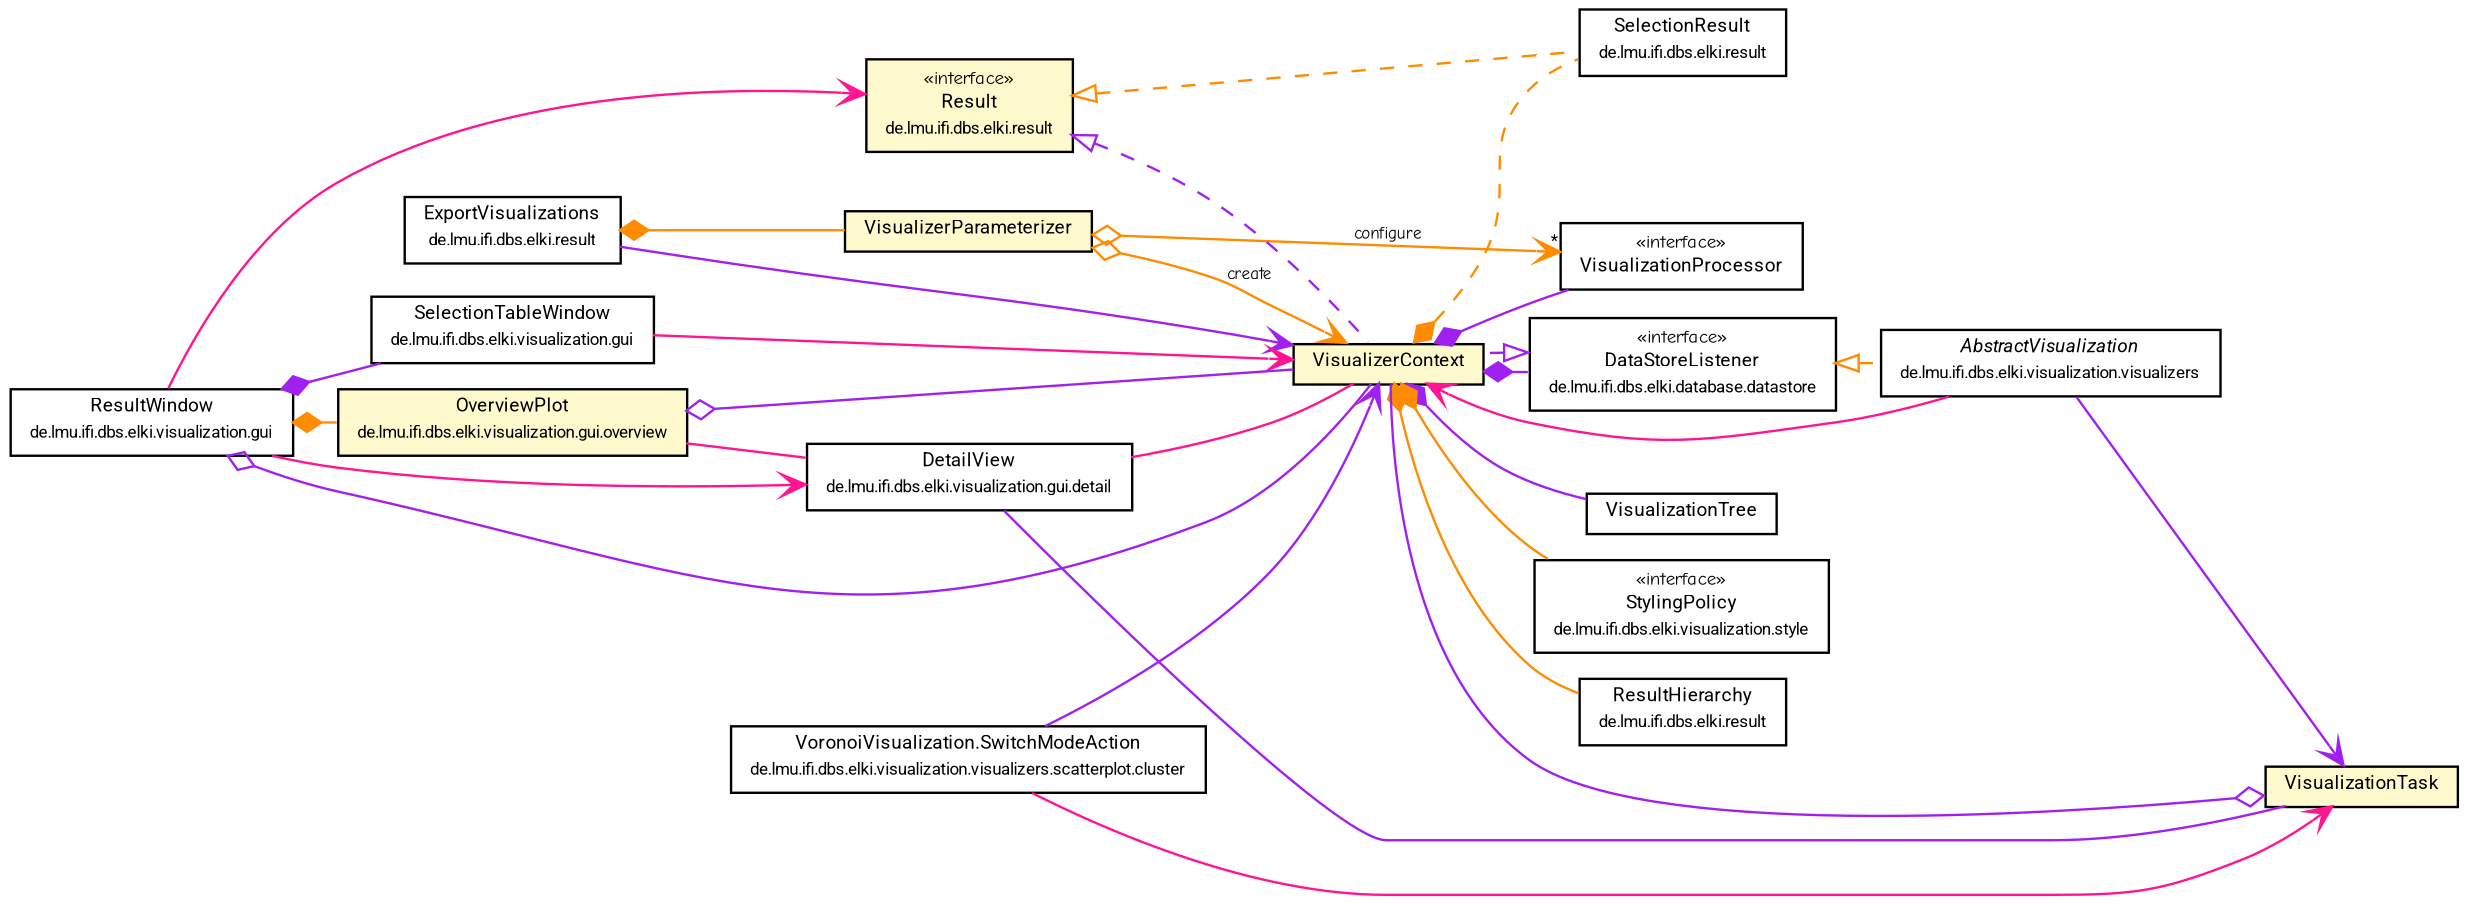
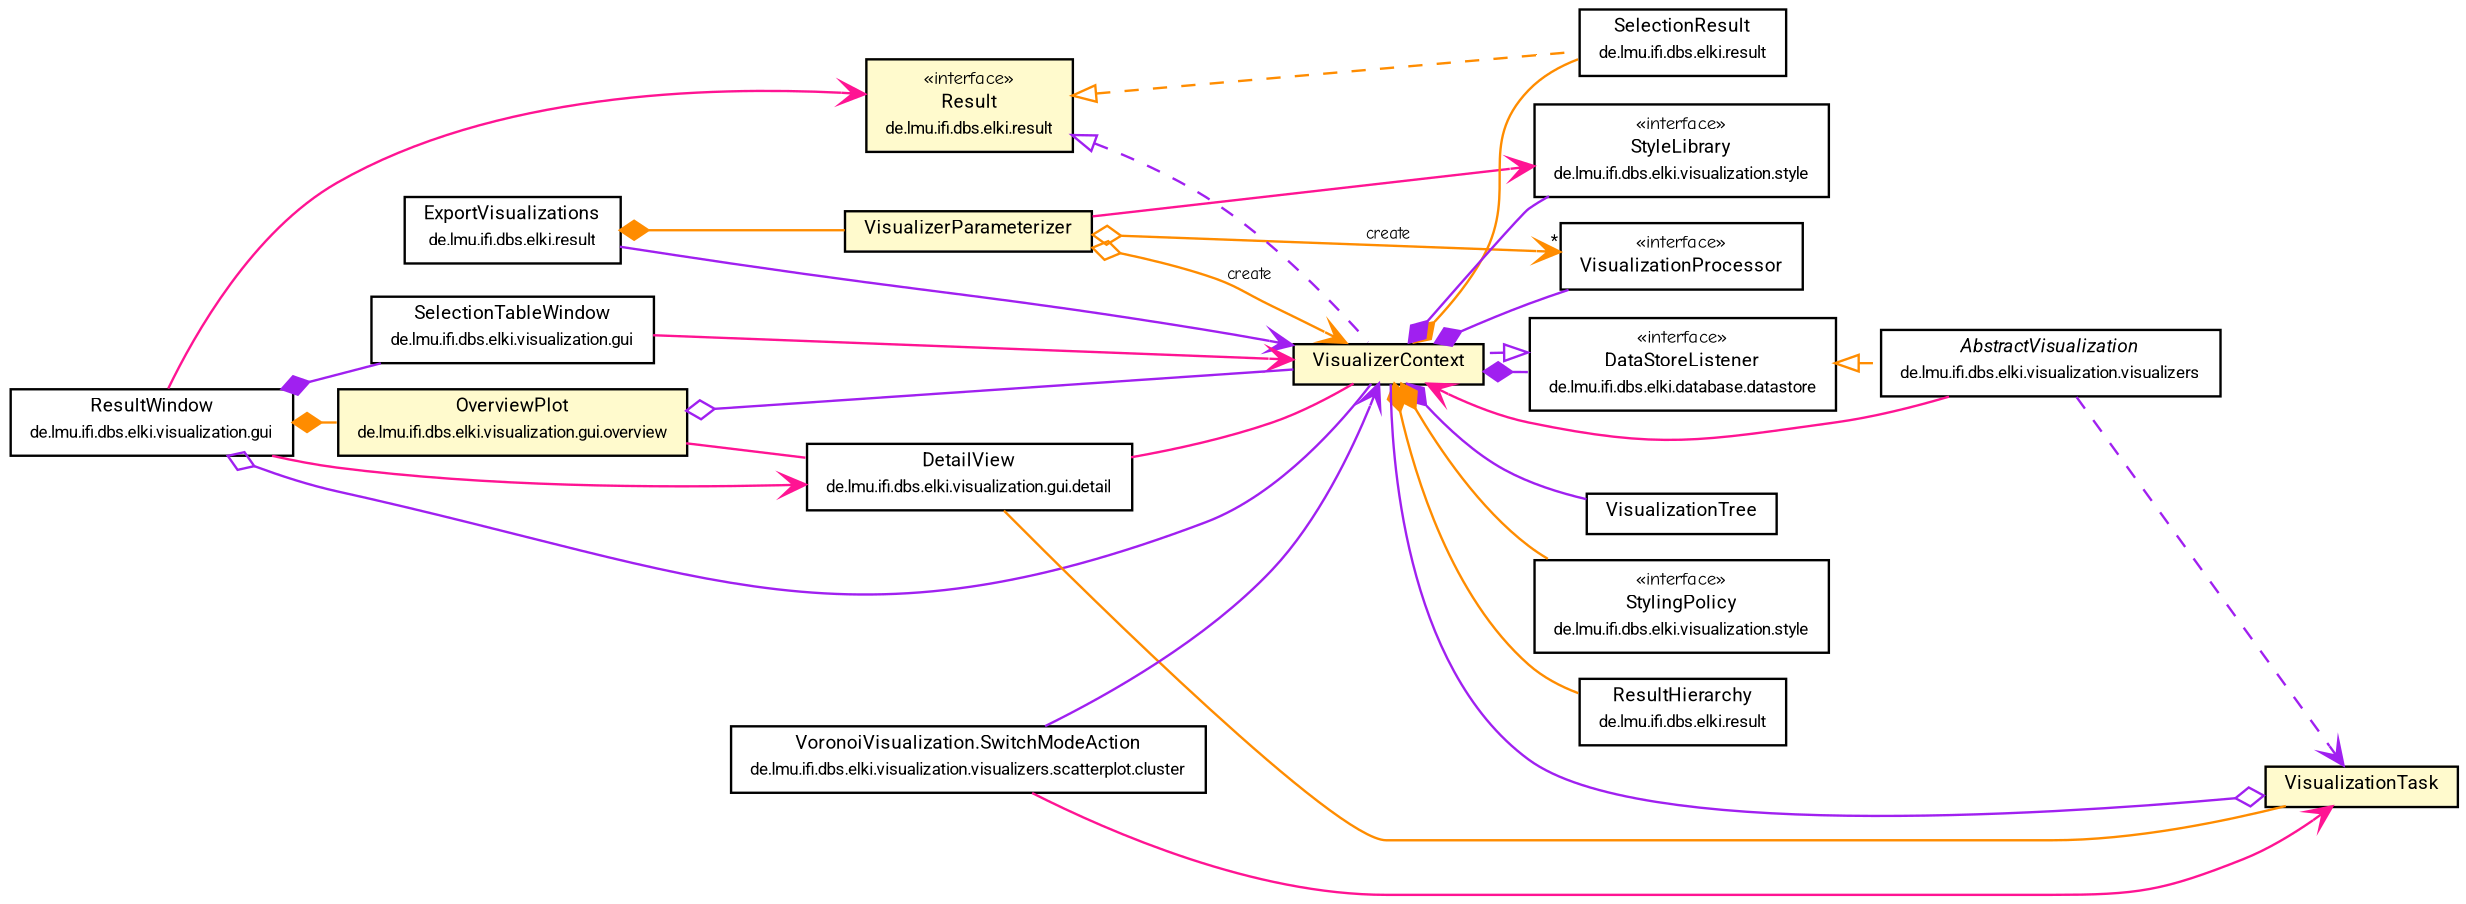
  digraph {
    fontname="Comic Neue"
    nodesep=0.15
    rankdir=LR
    ranksep=0.25
    node [fontcolor=black fontname="Comic Neue" fontsize=8 margin=0 shape=plaintext]
    edge [arrowhead=none color=purple dir=back fontname="Comic Neue" fontsize=7 labelfontname=Roboto labelfontsize=7 weight=6]
    n1 [height=0 label=<<table title="de.lmu.ifi.dbs.elki.result.SelectionResult" border="0" cellborder="1" cellspacing="0" cellpadding="2" href="../result/SelectionResult.html" target="_parent"> 		<tr><td><table border="0" cellspacing="0" cellpadding="1"> 		<tr><td align="center" balign="center"> <font face="Roboto">SelectionResult</font> </td></tr> 		<tr><td align="center" balign="center"> <font face="Roboto" point-size="7.0">de.lmu.ifi.dbs.elki.result</font> </td></tr> 		</table></td></tr> 		</table>> width=0]
    n2 [height=0 label=<<table title="de.lmu.ifi.dbs.elki.result.ExportVisualizations" border="0" cellborder="1" cellspacing="0" cellpadding="2" href="../result/ExportVisualizations.html" target="_parent"> 		<tr><td><table border="0" cellspacing="0" cellpadding="1"> 		<tr><td align="center" balign="center"> <font face="Roboto">ExportVisualizations</font> </td></tr> 		<tr><td align="center" balign="center"> <font face="Roboto" point-size="7.0">de.lmu.ifi.dbs.elki.result</font> </td></tr> 		</table></td></tr> 		</table>> width=0]
    n3 [height=0 label=<<table title="de.lmu.ifi.dbs.elki.visualization.VisualizerParameterizer" border="0" cellborder="1" cellspacing="0" cellpadding="2" bgcolor="LemonChiffon" href="VisualizerParameterizer.html" target="_parent"> 		<tr><td><table border="0" cellspacing="0" cellpadding="1"> 		<tr><td align="center" balign="center"> <font face="Roboto">VisualizerParameterizer</font> </td></tr> 		</table></td></tr> 		</table>> width=0]
    n4 [height=0 label=<<table title="de.lmu.ifi.dbs.elki.visualization.VisualizerContext" border="0" cellborder="1" cellspacing="0" cellpadding="2" bgcolor="lemonChiffon" href="VisualizerContext.html" target="_parent"> 		<tr><td><table border="0" cellspacing="0" cellpadding="1"> 		<tr><td align="center" balign="center"> <font face="Roboto">VisualizerContext</font> </td></tr> 		</table></td></tr> 		</table>> width=0]
    n5 [height=0 label=<<table title="de.lmu.ifi.dbs.elki.visualization.VisualizationProcessor" border="0" cellborder="1" cellspacing="0" cellpadding="2" href="VisualizationProcessor.html" target="_parent"> 		<tr><td><table border="0" cellspacing="0" cellpadding="1"> 		<tr><td align="center" balign="center"> &#171;interface&#187; </td></tr> 		<tr><td align="center" balign="center"> <font face="Roboto">VisualizationProcessor</font> </td></tr> 		</table></td></tr> 		</table>> width=0]
+   n6 [height=0 label=<<table title="de.lmu.ifi.dbs.elki.visualization.style.StyleLibrary" border="0" cellborder="1" cellspacing="0" cellpadding="2" href="style/StyleLibrary.html" target="_parent"> 		<tr><td><table border="0" cellspacing="0" cellpadding="1"> 		<tr><td align="center" balign="center"> &#171;interface&#187; </td></tr> 		<tr><td align="center" balign="center"> <font face="Roboto">StyleLibrary</font> </td></tr> 		<tr><td align="center" balign="center"> <font face="Roboto" point-size="7.0">de.lmu.ifi.dbs.elki.visualization.style</font> </td></tr> 		</table></td></tr> 		</table>> width=0]
    n7 [height=0 label=<<table title="de.lmu.ifi.dbs.elki.visualization.VisualizationTree" border="0" cellborder="1" cellspacing="0" cellpadding="2" href="VisualizationTree.html" target="_parent"> 		<tr><td><table border="0" cellspacing="0" cellpadding="1"> 		<tr><td align="center" balign="center"> <font face="Roboto">VisualizationTree</font> </td></tr> 		</table></td></tr> 		</table>> width=0]
    n8 [height=0 label=<<table title="de.lmu.ifi.dbs.elki.visualization.style.StylingPolicy" border="0" cellborder="1" cellspacing="0" cellpadding="2" href="style/StylingPolicy.html" target="_parent"> 		<tr><td><table border="0" cellspacing="0" cellpadding="1"> 		<tr><td align="center" balign="center"> &#171;interface&#187; </td></tr> 		<tr><td align="center" balign="center"> <font face="Roboto">StylingPolicy</font> </td></tr> 		<tr><td align="center" balign="center"> <font face="Roboto" point-size="7.0">de.lmu.ifi.dbs.elki.visualization.style</font> </td></tr> 		</table></td></tr> 		</table>> width=0]
    n9 [height=0 label=<<table title="de.lmu.ifi.dbs.elki.result.ResultHierarchy" border="0" cellborder="1" cellspacing="0" cellpadding="2" href="../result/ResultHierarchy.html" target="_parent"> 		<tr><td><table border="0" cellspacing="0" cellpadding="1"> 		<tr><td align="center" balign="center"> <font face="Roboto">ResultHierarchy</font> </td></tr> 		<tr><td align="center" balign="center"> <font face="Roboto" point-size="7.0">de.lmu.ifi.dbs.elki.result</font> </td></tr> 		</table></td></tr> 		</table>> width=0]
    n10 [height=0 label=<<table title="de.lmu.ifi.dbs.elki.database.datastore.DataStoreListener" border="0" cellborder="1" cellspacing="0" cellpadding="2" href="../database/datastore/DataStoreListener.html" target="_parent"> 		<tr><td><table border="0" cellspacing="0" cellpadding="1"> 		<tr><td align="center" balign="center"> &#171;interface&#187; </td></tr> 		<tr><td align="center" balign="center"> <font face="Roboto">DataStoreListener</font> </td></tr> 		<tr><td align="center" balign="center"> <font face="Roboto" point-size="7.0">de.lmu.ifi.dbs.elki.database.datastore</font> </td></tr> 		</table></td></tr> 		</table>> width=0]
    n11 [height=0 label=<<table title="de.lmu.ifi.dbs.elki.result.Result" border="0" cellborder="1" cellspacing="0" cellpadding="2" bgcolor="LemonChiffon" href="../result/Result.html" target="_parent"> 		<tr><td><table border="0" cellspacing="0" cellpadding="1"> 		<tr><td align="center" balign="center"> &#171;interface&#187; </td></tr> 		<tr><td align="center" balign="center"> <font face="Roboto">Result</font> </td></tr> 		<tr><td align="center" balign="center"> <font face="Roboto" point-size="7.0">de.lmu.ifi.dbs.elki.result</font> </td></tr> 		</table></td></tr> 		</table>> width=0]
    n12 [height=0 label=<<table title="de.lmu.ifi.dbs.elki.visualization.visualizers.AbstractVisualization" border="0" cellborder="1" cellspacing="0" cellpadding="2" href="visualizers/AbstractVisualization.html" target="_parent"> 		<tr><td><table border="0" cellspacing="0" cellpadding="1"> 		<tr><td align="center" balign="center"> <font face="Roboto"><i>AbstractVisualization</i></font> </td></tr> 		<tr><td align="center" balign="center"> <font face="Roboto" point-size="7.0">de.lmu.ifi.dbs.elki.visualization.visualizers</font> </td></tr> 		</table></td></tr> 		</table>> width=0]
    n13 [height=0 label=<<table title="de.lmu.ifi.dbs.elki.visualization.gui.SelectionTableWindow" border="0" cellborder="1" cellspacing="0" cellpadding="2" href="gui/SelectionTableWindow.html" target="_parent"> 		<tr><td><table border="0" cellspacing="0" cellpadding="1"> 		<tr><td align="center" balign="center"> <font face="Roboto">SelectionTableWindow</font> </td></tr> 		<tr><td align="center" balign="center"> <font face="Roboto" point-size="7.0">de.lmu.ifi.dbs.elki.visualization.gui</font> </td></tr> 		</table></td></tr> 		</table>> width=0]
    n14 [height=0 label=<<table title="de.lmu.ifi.dbs.elki.visualization.gui.ResultWindow" border="0" cellborder="1" cellspacing="0" cellpadding="2" href="gui/ResultWindow.html" target="_parent"> 		<tr><td><table border="0" cellspacing="0" cellpadding="1"> 		<tr><td align="center" balign="center"> <font face="Roboto">ResultWindow</font> </td></tr> 		<tr><td align="center" balign="center"> <font face="Roboto" point-size="7.0">de.lmu.ifi.dbs.elki.visualization.gui</font> </td></tr> 		</table></td></tr> 		</table>> width=0]
    n15 [height=0 label=<<table title="de.lmu.ifi.dbs.elki.visualization.gui.overview.OverviewPlot" border="0" cellborder="1" cellspacing="0" cellpadding="2" bgcolor="LemonChiffon" href="gui/overview/OverviewPlot.html" target="_parent"> 		<tr><td><table border="0" cellspacing="0" cellpadding="1"> 		<tr><td align="center" balign="center"> <font face="Roboto">OverviewPlot</font> </td></tr> 		<tr><td align="center" balign="center"> <font face="Roboto" point-size="7.0">de.lmu.ifi.dbs.elki.visualization.gui.overview</font> </td></tr> 		</table></td></tr> 		</table>> width=0]
    n16 [height=0 label=<<table title="de.lmu.ifi.dbs.elki.visualization.gui.detail.DetailView" border="0" cellborder="1" cellspacing="0" cellpadding="2" href="gui/detail/DetailView.html" target="_parent"> 		<tr><td><table border="0" cellspacing="0" cellpadding="1"> 		<tr><td align="center" balign="center"> <font face="Roboto">DetailView</font> </td></tr> 		<tr><td align="center" balign="center"> <font face="Roboto" point-size="7.0">de.lmu.ifi.dbs.elki.visualization.gui.detail</font> </td></tr> 		</table></td></tr> 		</table>> width=0]
    n17 [height=0 label=<<table title="de.lmu.ifi.dbs.elki.visualization.VisualizationTask" border="0" cellborder="1" cellspacing="0" cellpadding="2" bgcolor="LemonChiffon" href="VisualizationTask.html" target="_parent"> 		<tr><td><table border="0" cellspacing="0" cellpadding="1"> 		<tr><td align="center" balign="center"> <font face="Roboto">VisualizationTask</font> </td></tr> 		</table></td></tr> 		</table>> width=0]
    n18 [height=0 label=<<table title="de.lmu.ifi.dbs.elki.visualization.visualizers.scatterplot.cluster.VoronoiVisualization.SwitchModeAction" border="0" cellborder="1" cellspacing="0" cellpadding="2" href="visualizers/scatterplot/cluster/VoronoiVisualization.SwitchModeAction.html" target="_parent"> 		<tr><td><table border="0" cellspacing="0" cellpadding="1"> 		<tr><td align="center" balign="center"> <font face="Roboto">VoronoiVisualization.SwitchModeAction</font> </td></tr> 		<tr><td align="center" balign="center"> <font face="Roboto" point-size="7.0">de.lmu.ifi.dbs.elki.visualization.visualizers.scatterplot.cluster</font> </td></tr> 		</table></td></tr> 		</table>> width=0]
    n2 -> n3 [arrowtail=diamond color=darkorange]
    n2 -> n4 [arrowhead=open weight=1 dir=""]
    n3 -> n4 [arrowhead=open arrowtail=ediamond color=darkorange dir=both label=create weight=3]
-   n3 -> n5 [arrowhead=open arrowtail=ediamond color=darkorange dir=both headlabel="*" label=configure weight=3]
-   n4 -> n1 [arrowtail=diamond color=darkorange style=dashed]
+   n3 -> n5 [arrowhead=open arrowtail=ediamond color=darkorange dir=both headlabel="*" label=create weight=3]
+   n3 -> n6 [arrowhead=open color=deeppink weight=1 dir=""]
+   n4 -> n1 [arrowtail=diamond color=darkorange]
    n4 -> n5 [arrowtail=diamond]
+   n4 -> n6 [arrowtail=diamond]
    n4 -> n7 [arrowtail=diamond]
    n4 -> n8 [arrowtail=diamond color=darkorange]
    n4 -> n9 [arrowtail=diamond color=darkorange]
    n4 -> n10 [arrowtail=diamond]
    n10 -> n4 [arrowtail=empty style=dashed weight=9 arrowhead=""]
    n10 -> n12 [arrowtail=empty color=darkorange style=dashed weight=9 arrowhead=""]
    n11 -> n1 [arrowtail=empty color=darkorange style=dashed weight=9 arrowhead=""]
    n11 -> n4 [arrowtail=empty style=dashed weight=9 arrowhead=""]
    n12 -> n4 [arrowhead=open color=deeppink weight=1 dir=""]
-   n12 -> n17 [arrowhead=open weight=1 dir=""]
+   n12 -> n17 [arrowhead=open weight=1 style=dashed dir=""]
    n13 -> n4 [arrowhead=open color=deeppink weight=1 dir=""]
    n14 -> n4 [arrowtail=ediamond weight=4]
    n14 -> n11 [arrowhead=open color=deeppink weight=1 dir=""]
    n14 -> n13 [arrowtail=diamond]
    n14 -> n15 [arrowtail=diamond color=darkorange]
    n14 -> n16 [arrowhead=open color=deeppink weight=1 dir=""]
    n15 -> n4 [arrowtail=ediamond weight=4]
    n15 -> n16 [color=deeppink weight=2 dir=""]
    n16 -> n4 [color=deeppink weight=2 dir=""]
-   n16 -> n17 [weight=2 dir=""]
+   n16 -> n17 [color=darkorange weight=2 dir=""]
    n17 -> n4 [arrowtail=ediamond weight=4]
    n18 -> n4 [arrowhead=open weight=1 dir=""]
    n18 -> n17 [arrowhead=open color=deeppink weight=1 dir=""]
  }
